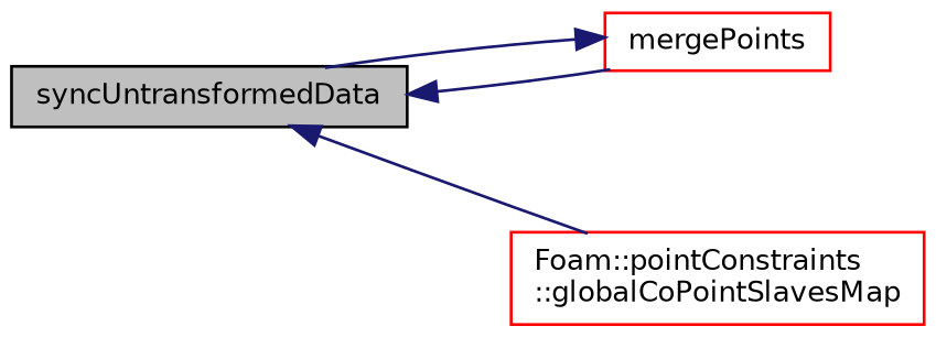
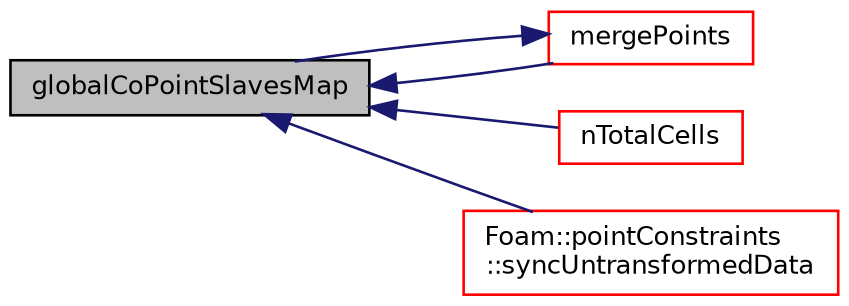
  digraph {
    rankdir=LR
    node [color=red fontname=Helvetica fontsize=10 shape=record]
    edge [color=midnightblue dir=back fontname=Helvetica fontsize=10 labelfontname=Helvetica labelfontsize=10 style=solid]
-   n1 [color=black fillcolor=grey75 fontcolor=black height=0.2 label=syncUntransformedData style=filled width=0.4]
+   n1 [color=black fillcolor=grey75 fontcolor=black height=0.2 label=globalCoPointSlavesMap style=filled width=0.4]
    n2 [height=0.2 label=mergePoints width=0.4]
-   n4 [height=0.2 label="Foam::pointConstraints\l::globalCoPointSlavesMap" width=0.4]
+   n3 [height=0.2 label=nTotalCells width=0.4]
+   n4 [height=0.2 label="Foam::pointConstraints\l::syncUntransformedData" width=0.4]
    n1 -> n2
+   n1 -> n3
    n1 -> n4
    n2 -> n1
  }
